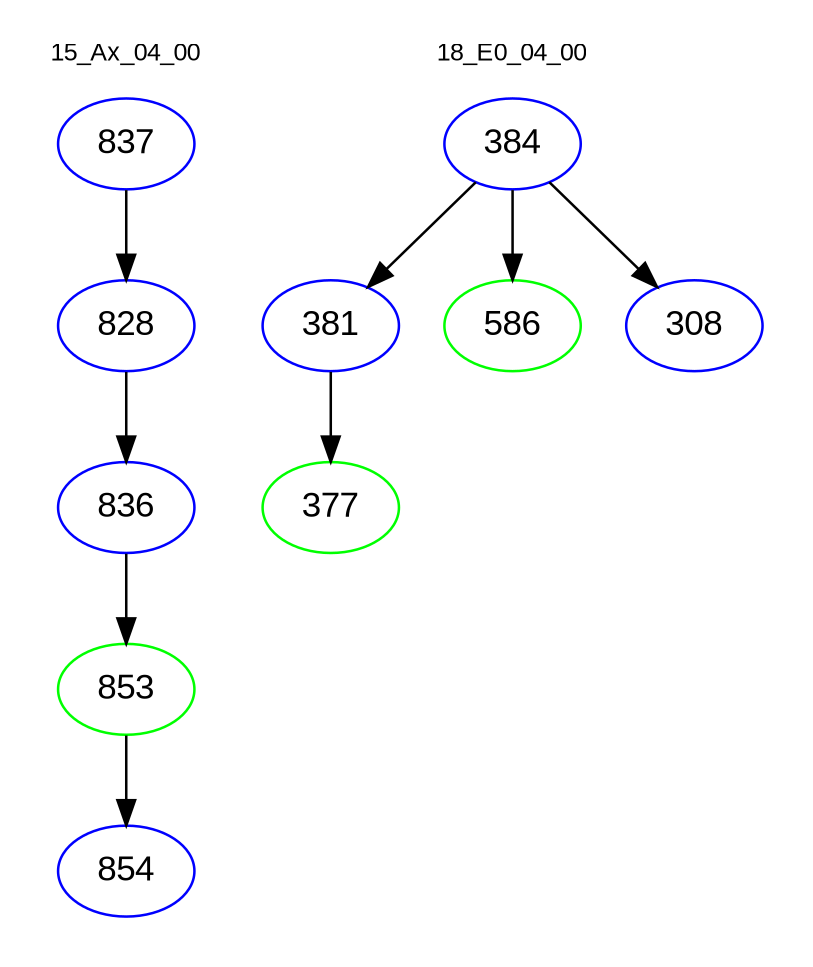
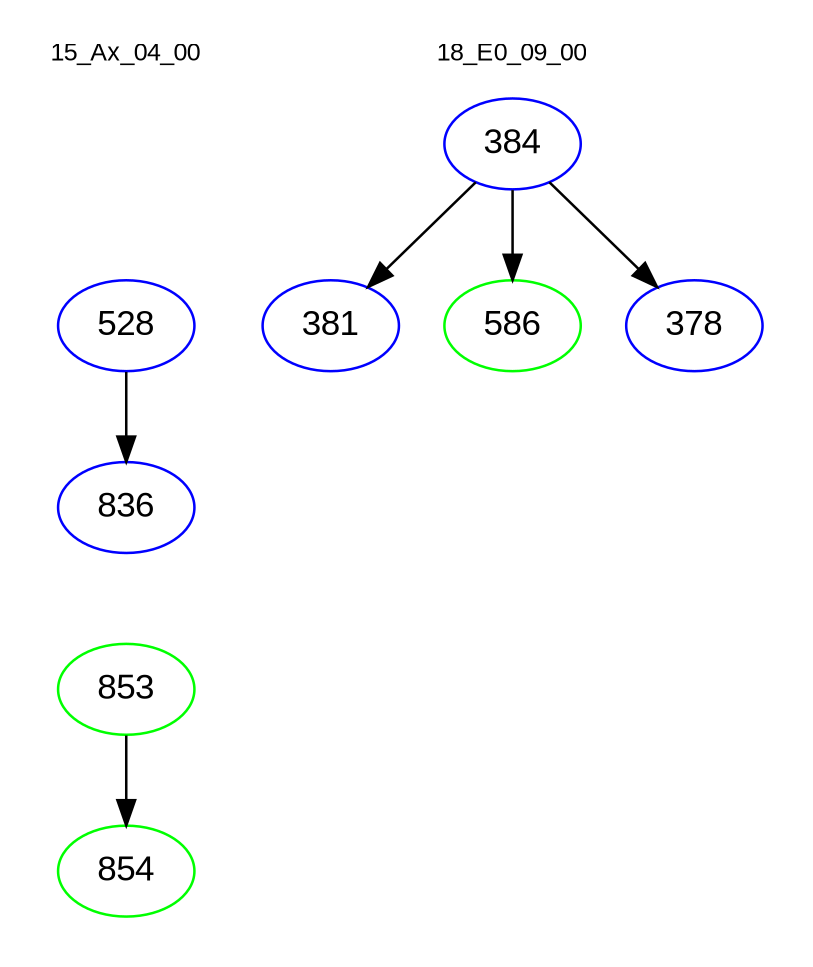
  digraph {
    fontname="Liberation Sans"
    node [color=blue fontname="Liberation Sans"]
    edge [color=black fontname="Liberation Sans"]
-   n1 [label=837]
-   n2 [label=854]
-   n3 [label=828]
+   n2 [color=green label=854]
+   n3 [label=528]
    n4 [label=836]
    n5 [color=green label=853]
    n6 [label=384]
    n7 [label=381]
    n8 [color=green label=586]
-   n9 [label=308]
-   n10 [color=green label=377]
+   n9 [label=378]
    subgraph cluster_1 {
      color=white
      fontsize=10
      label="15_Ax_04_00"
-     n1
      n2
      n3
      n4
      n5
    }
    subgraph cluster_2 {
      color=white
      fontsize=10
-     label="18_E0_04_00"
+     label="18_E0_09_00"
      n6
      n7
      n8
      n9
-     n10
    }
-   n1 -> n3
    n3 -> n4
-   n4 -> n5
    n5 -> n2
    n6 -> n7
    n6 -> n8
    n6 -> n9
-   n7 -> n10
  }
